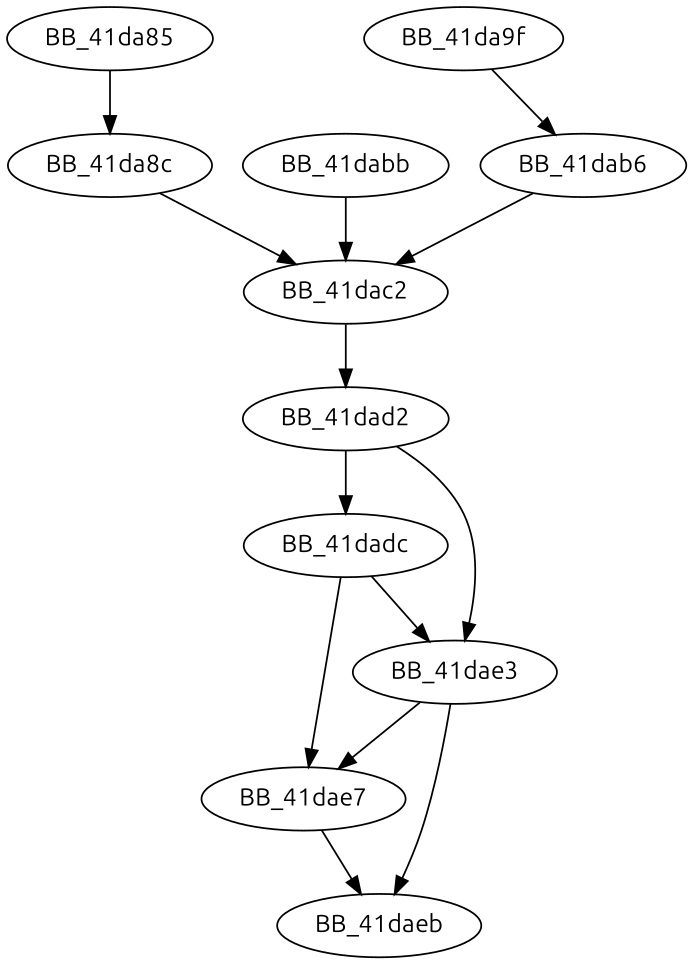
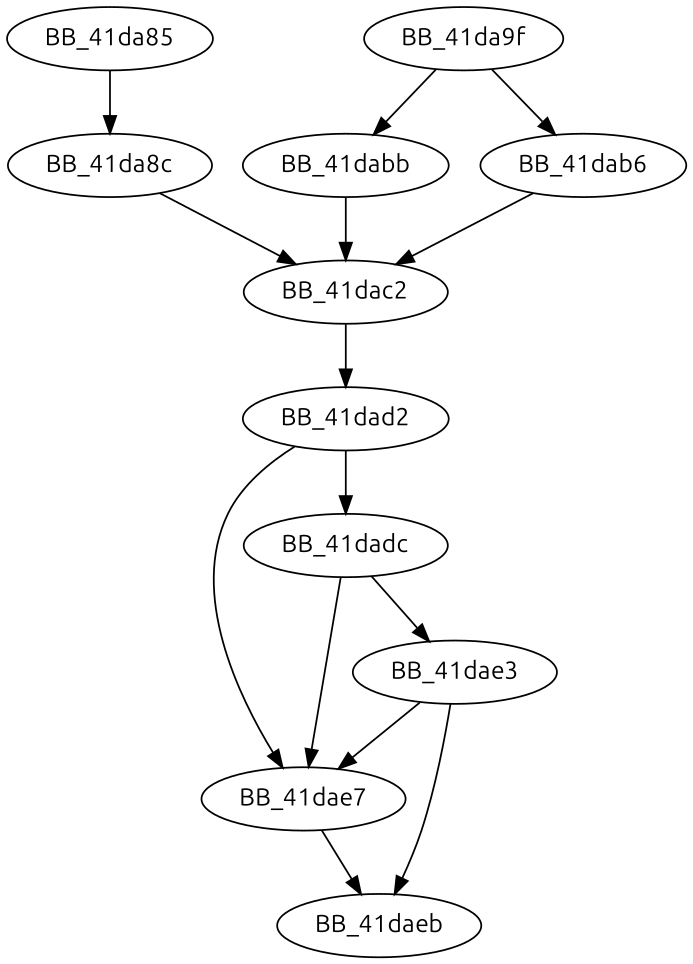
  digraph {
    fontname=Ubuntu
    node [fontname=Ubuntu]
    edge [fontname=Ubuntu]
    BB_41da85
    BB_41da8c
    BB_41dac2
    BB_41da9f
    BB_41dab6
    BB_41dabb
    BB_41dad2
    BB_41dadc
    BB_41dae7
    BB_41dae3
    BB_41daeb
    BB_41da85 -> BB_41da8c
    BB_41da8c -> BB_41dac2
    BB_41dac2 -> BB_41dad2
    BB_41da9f -> BB_41dab6
+   BB_41da9f -> BB_41dabb
    BB_41dab6 -> BB_41dac2
    BB_41dabb -> BB_41dac2
    BB_41dad2 -> BB_41dadc
-   BB_41dad2 -> BB_41dae3
+   BB_41dad2 -> BB_41dae7
    BB_41dadc -> BB_41dae7
    BB_41dadc -> BB_41dae3
    BB_41dae7 -> BB_41daeb
    BB_41dae3 -> BB_41dae7
    BB_41dae3 -> BB_41daeb
  }
